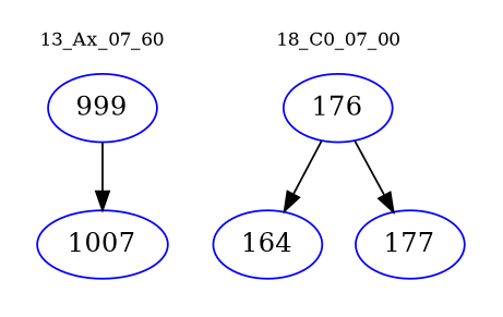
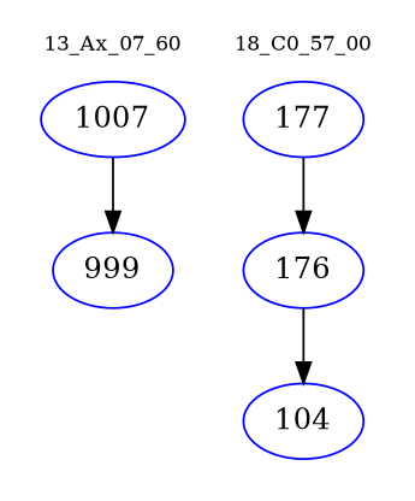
  digraph {
    node [color=blue]
    edge [color=black]
    n1 [label=999]
    n2 [label=1007]
    n3 [label=176]
-   n4 [label=164]
+   n4 [label=104]
    n5 [label=177]
    subgraph cluster_1 {
      color=white
      fontsize=10
      label="13_Ax_07_60"
      n1
      n2
    }
    subgraph cluster_2 {
      color=white
      fontsize=10
-     label="18_C0_07_00"
+     label="18_C0_57_00"
      n3
      n4
      n5
    }
-   n1 -> n2
+   n2 -> n1
    n3 -> n4
-   n3 -> n5
+   n5 -> n3
  }
